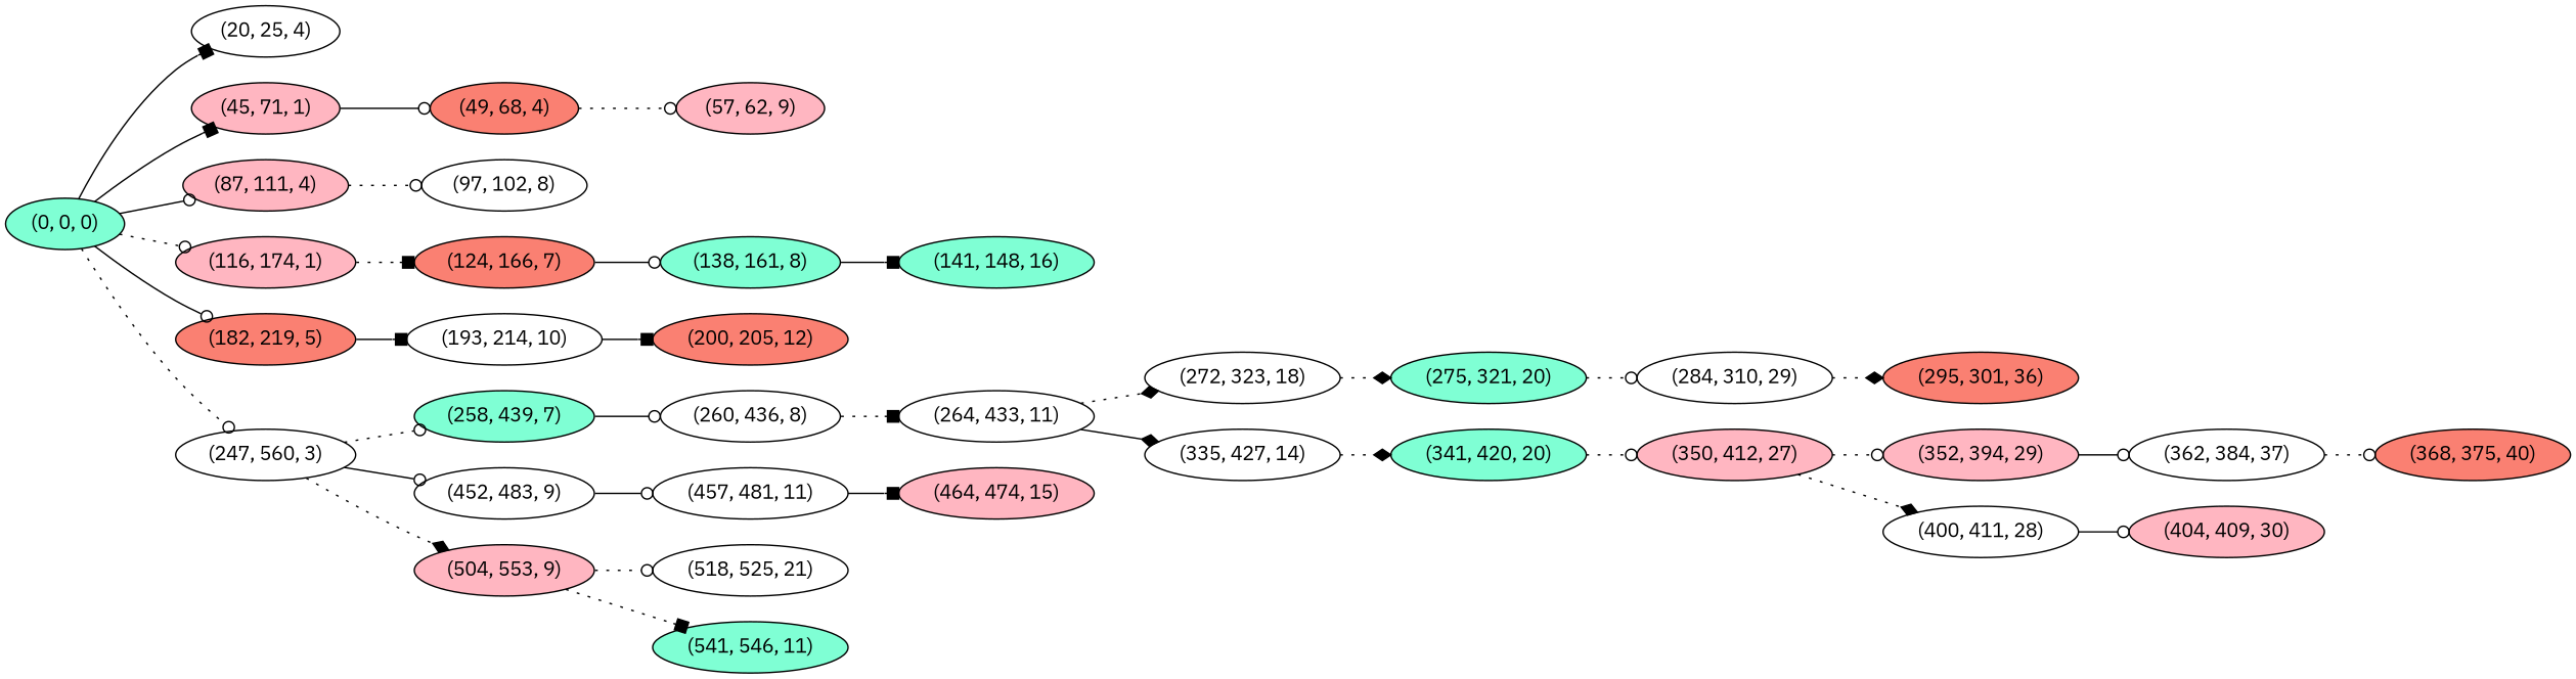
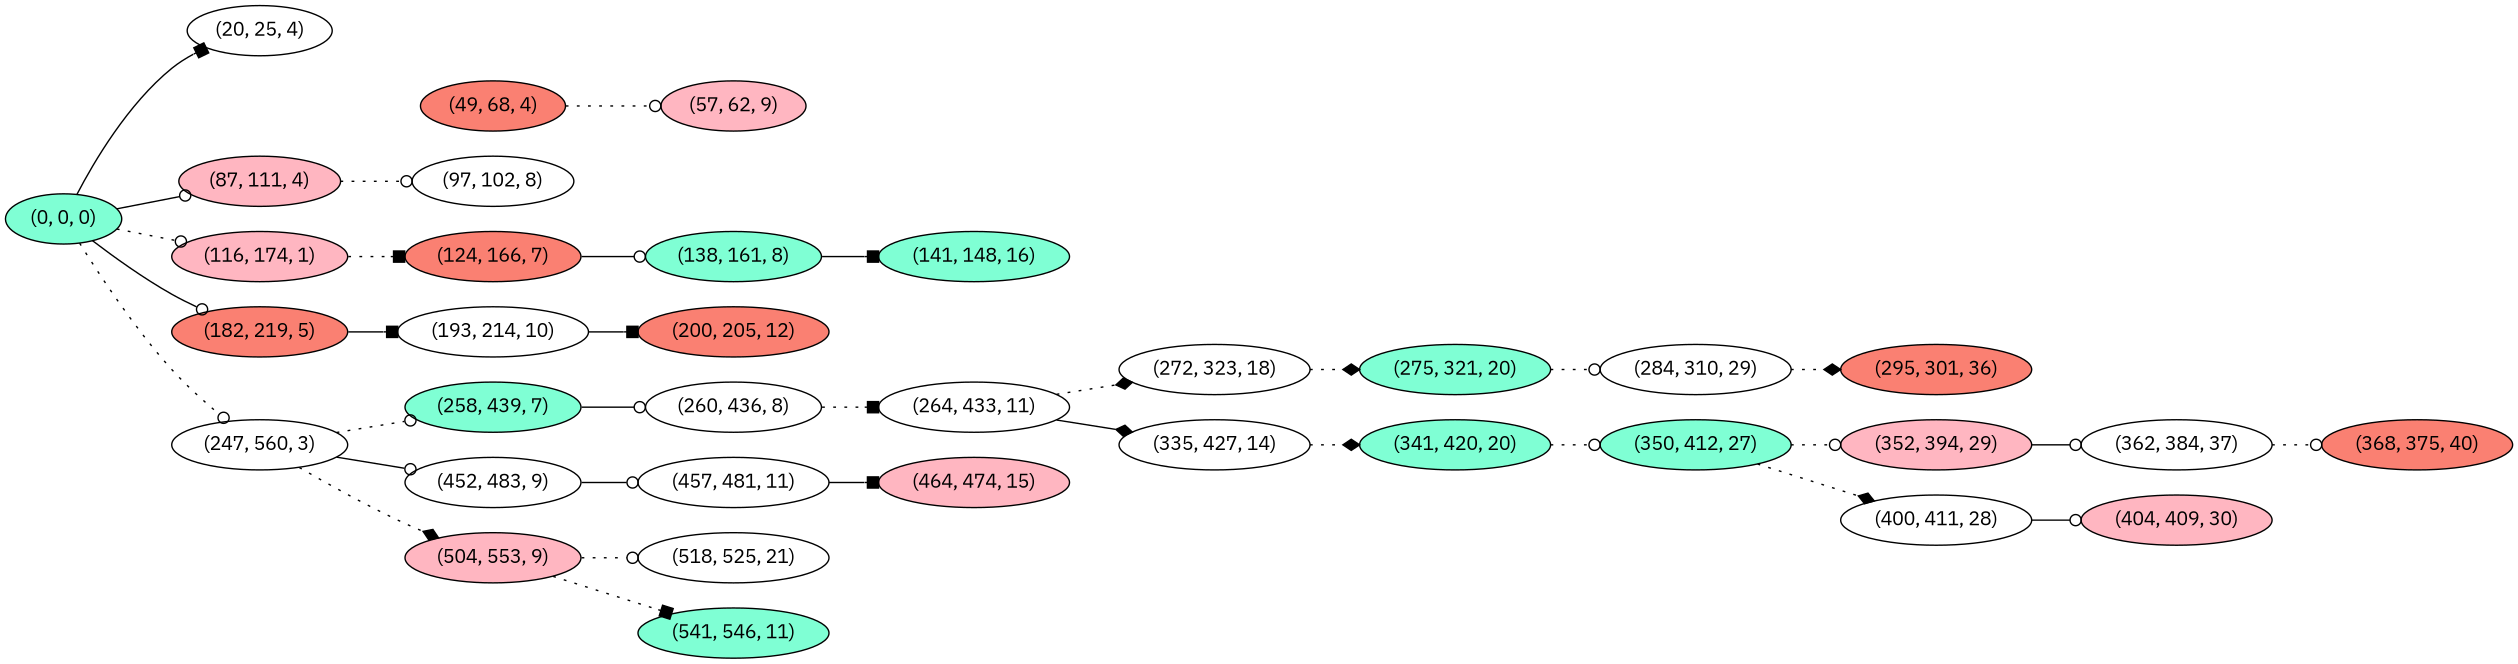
  digraph {
    fontname="IBM Plex Sans"
    rankdir=LR
    node [fillcolor=white fontname="IBM Plex Sans" style=filled]
    edge [arrowhead=odot fontname="IBM Plex Sans" style=dotted]
    "(0, 0, 0)" [fillcolor=aquamarine]
    "(20, 25, 4)"
-   "(45, 71, 1)" [fillcolor=lightpink]
    "(87, 111, 4)" [fillcolor=lightpink]
    "(116, 174, 1)" [fillcolor=lightpink]
    "(182, 219, 5)" [fillcolor=salmon]
    "(247, 560, 3)"
    "(49, 68, 4)" [fillcolor=salmon]
    "(97, 102, 8)"
    "(124, 166, 7)" [fillcolor=salmon]
    "(193, 214, 10)"
    "(258, 439, 7)" [fillcolor=aquamarine]
    "(452, 483, 9)"
    "(504, 553, 9)" [fillcolor=lightpink]
    "(57, 62, 9)" [fillcolor=lightpink]
    n16 [fillcolor=aquamarine label="(138, 161, 8)"]
    "(141, 148, 16)" [fillcolor=aquamarine]
    "(200, 205, 12)" [fillcolor=salmon]
    "(260, 436, 8)"
    "(457, 481, 11)"
    "(518, 525, 21)"
    "(541, 546, 11)" [fillcolor=aquamarine]
    "(264, 433, 11)"
    "(272, 323, 18)"
    "(335, 427, 14)"
    "(275, 321, 20)" [fillcolor=aquamarine]
    "(341, 420, 20)" [fillcolor=aquamarine]
    "(284, 310, 29)"
    "(295, 301, 36)" [fillcolor=salmon]
-   "(350, 412, 27)" [fillcolor=lightpink]
+   "(350, 412, 27)" [fillcolor=aquamarine]
    "(352, 394, 29)" [fillcolor=lightpink]
    "(400, 411, 28)"
    "(362, 384, 37)"
    "(404, 409, 30)" [fillcolor=lightpink]
    "(368, 375, 40)" [fillcolor=salmon]
    "(464, 474, 15)" [fillcolor=lightpink]
    "(0, 0, 0)" -> "(20, 25, 4)" [arrowhead=box style=solid]
-   "(0, 0, 0)" -> "(45, 71, 1)" [arrowhead=box style=solid]
    "(0, 0, 0)" -> "(87, 111, 4)" [style=solid]
    "(0, 0, 0)" -> "(116, 174, 1)"
    "(0, 0, 0)" -> "(182, 219, 5)" [style=solid]
    "(0, 0, 0)" -> "(247, 560, 3)"
-   "(45, 71, 1)" -> "(49, 68, 4)" [style=solid]
    "(87, 111, 4)" -> "(97, 102, 8)"
    "(116, 174, 1)" -> "(124, 166, 7)" [arrowhead=box]
    "(182, 219, 5)" -> "(193, 214, 10)" [arrowhead=box style=solid]
    "(247, 560, 3)" -> "(258, 439, 7)"
    "(247, 560, 3)" -> "(452, 483, 9)" [style=solid]
    "(247, 560, 3)" -> "(504, 553, 9)" [arrowhead=diamond]
    "(49, 68, 4)" -> "(57, 62, 9)"
    "(124, 166, 7)" -> n16 [style=solid]
    "(193, 214, 10)" -> "(200, 205, 12)" [arrowhead=box style=solid]
    "(258, 439, 7)" -> "(260, 436, 8)" [style=solid]
    "(452, 483, 9)" -> "(457, 481, 11)" [style=solid]
    "(504, 553, 9)" -> "(518, 525, 21)"
    "(504, 553, 9)" -> "(541, 546, 11)" [arrowhead=box]
    n16 -> "(141, 148, 16)" [arrowhead=box style=solid]
    "(260, 436, 8)" -> "(264, 433, 11)" [arrowhead=box]
    "(457, 481, 11)" -> "(464, 474, 15)" [arrowhead=box style=solid]
    "(264, 433, 11)" -> "(272, 323, 18)" [arrowhead=diamond]
    "(264, 433, 11)" -> "(335, 427, 14)" [arrowhead=diamond style=solid]
    "(272, 323, 18)" -> "(275, 321, 20)" [arrowhead=diamond]
    "(335, 427, 14)" -> "(341, 420, 20)" [arrowhead=diamond]
    "(275, 321, 20)" -> "(284, 310, 29)"
    "(341, 420, 20)" -> "(350, 412, 27)"
    "(284, 310, 29)" -> "(295, 301, 36)" [arrowhead=diamond]
    "(350, 412, 27)" -> "(352, 394, 29)"
    "(350, 412, 27)" -> "(400, 411, 28)" [arrowhead=diamond]
    "(352, 394, 29)" -> "(362, 384, 37)" [style=solid]
    "(400, 411, 28)" -> "(404, 409, 30)" [style=solid]
    "(362, 384, 37)" -> "(368, 375, 40)"
  }
